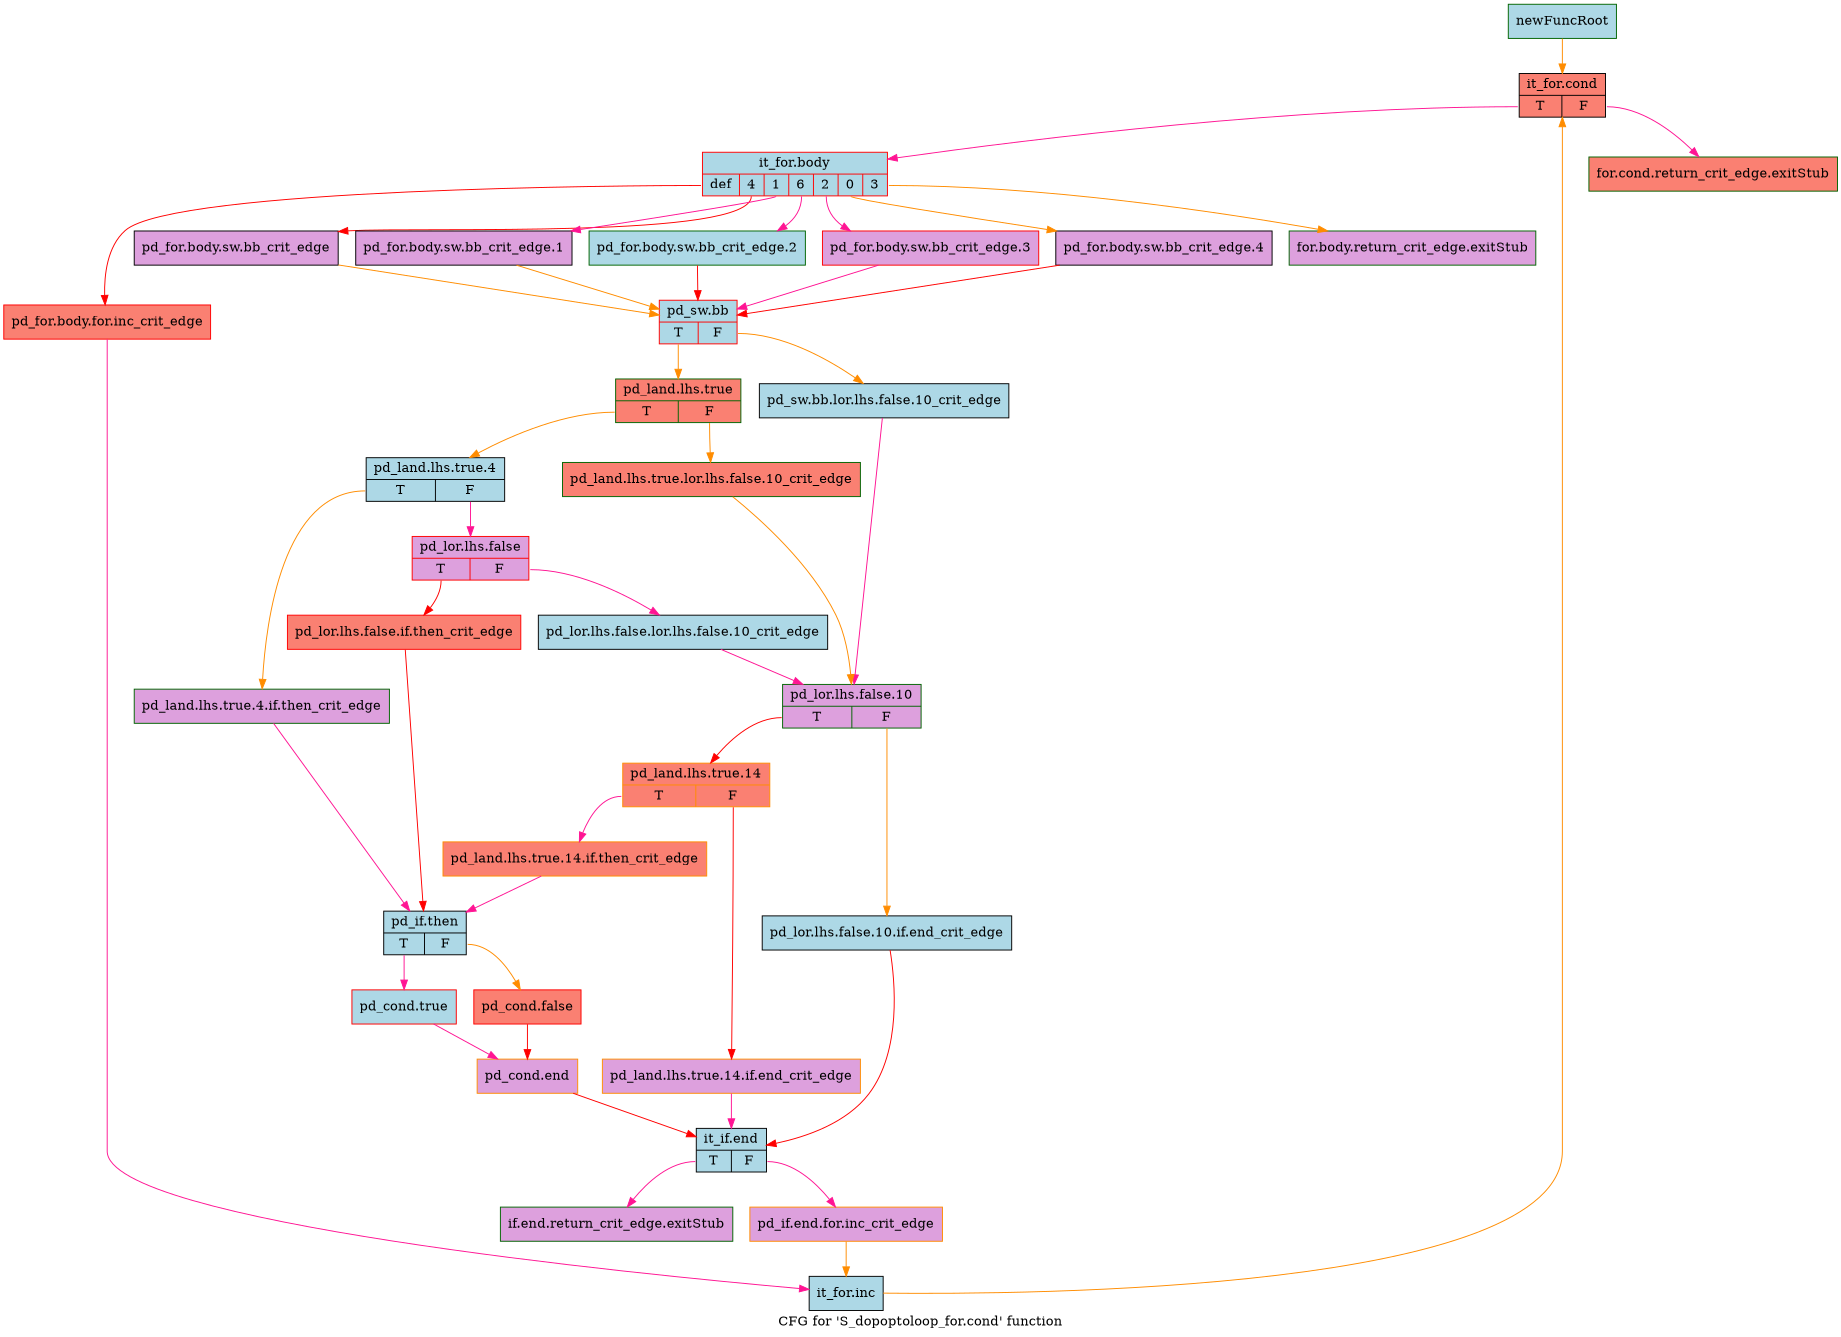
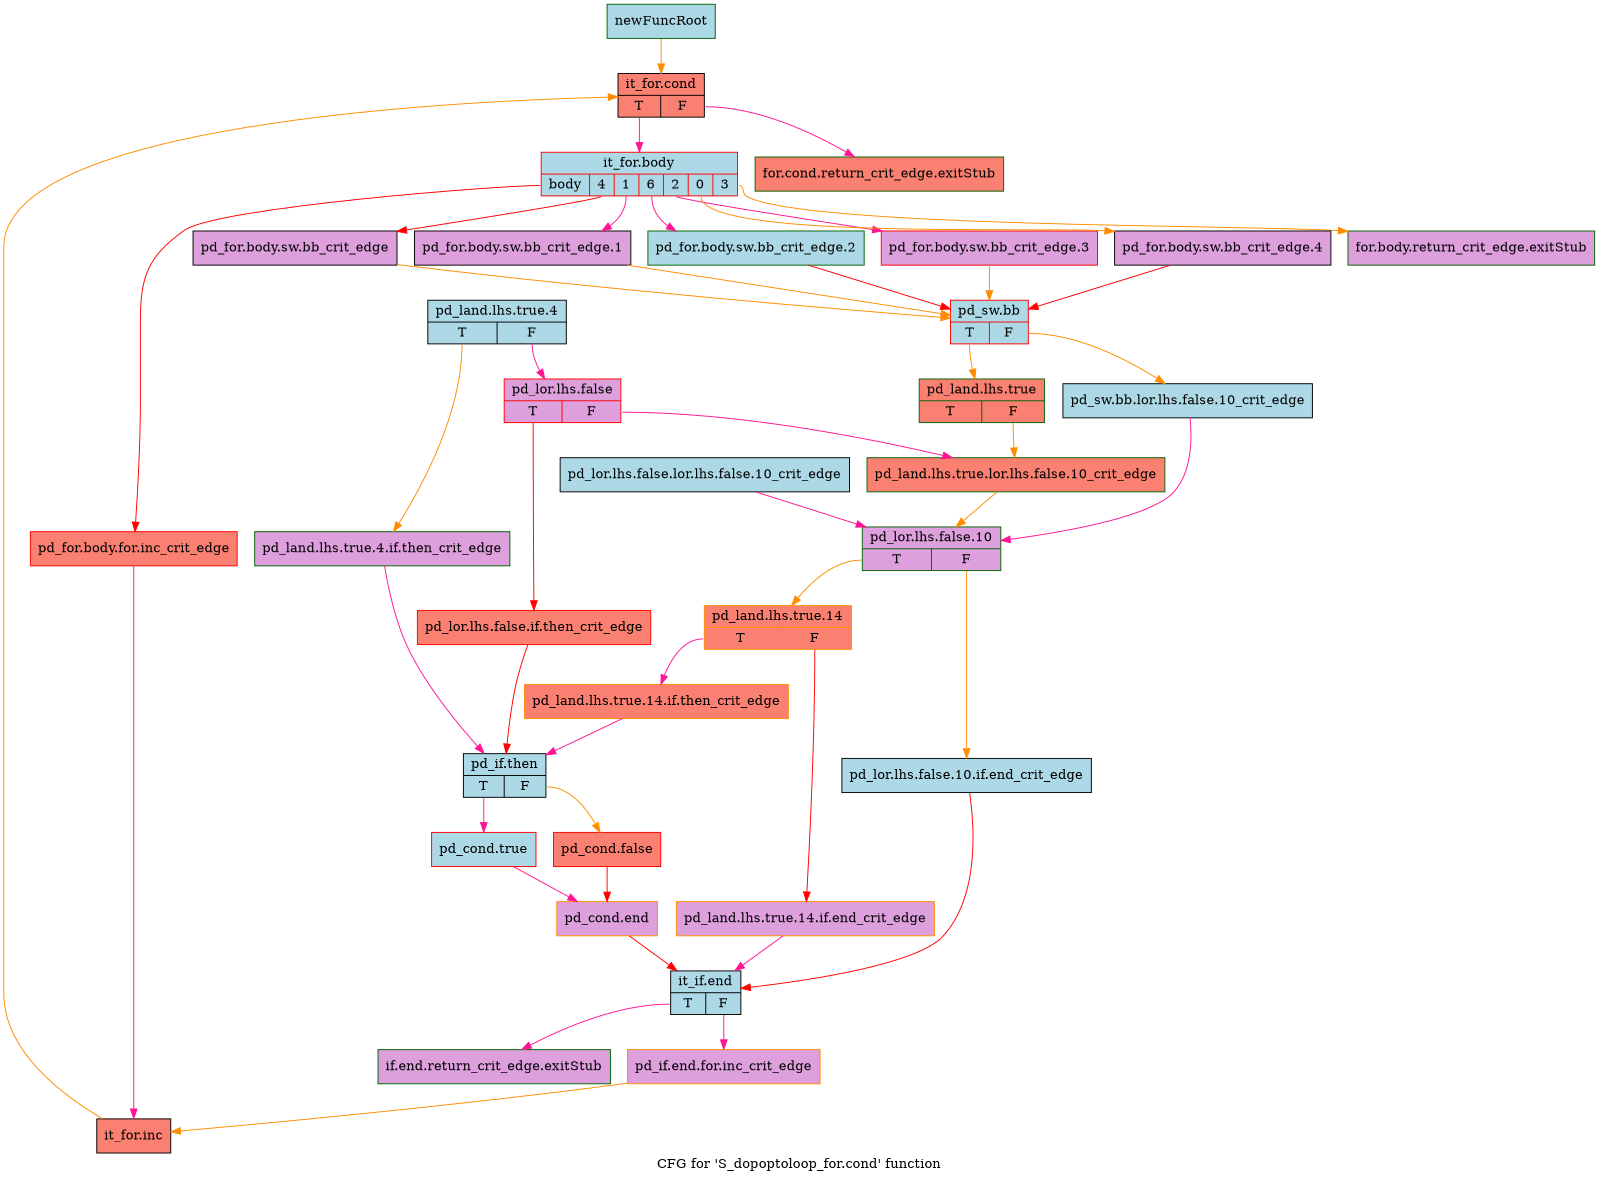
  digraph {
    label="CFG for 'S_dopoptoloop_for.cond' function"
    node [color=black fillcolor=lightblue shape=record style=filled]
    edge [color=deeppink]
    n1 [color=darkgreen label="{newFuncRoot}"]
    n2 [fillcolor=salmon label="{it_for.cond|{<s0>T|<s1>F}}"]
    n3 [color=darkgreen fillcolor=salmon label="{for.cond.return_crit_edge.exitStub}"]
-   n4 [color=red label="{it_for.body|{<s0>def|<s1>4|<s2>1|<s3>6|<s4>2|<s5>0|<s6>3}}"]
+   n4 [color=red label="{it_for.body|{<s0>body|<s1>4|<s2>1|<s3>6|<s4>2|<s5>0|<s6>3}}"]
    n5 [color=darkgreen fillcolor=plum label="{for.body.return_crit_edge.exitStub}"]
    n6 [color=red fillcolor=salmon label="{pd_for.body.for.inc_crit_edge}"]
    n7 [fillcolor=plum label="{pd_for.body.sw.bb_crit_edge}"]
    n8 [fillcolor=plum label="{pd_for.body.sw.bb_crit_edge.1}"]
    n9 [color=darkgreen label="{pd_for.body.sw.bb_crit_edge.2}"]
    n10 [color=red fillcolor=plum label="{pd_for.body.sw.bb_crit_edge.3}"]
    n11 [fillcolor=plum label="{pd_for.body.sw.bb_crit_edge.4}"]
    n12 [color=darkgreen fillcolor=plum label="{if.end.return_crit_edge.exitStub}"]
-   n13 [label="{it_for.inc}"]
+   n13 [fillcolor=salmon label="{it_for.inc}"]
    n14 [color=red label="{pd_sw.bb|{<s0>T|<s1>F}}"]
    n15 [color=darkgreen fillcolor=salmon label="{pd_land.lhs.true|{<s0>T|<s1>F}}"]
    n16 [label="{pd_sw.bb.lor.lhs.false.10_crit_edge}"]
    n17 [label="{pd_land.lhs.true.4|{<s0>T|<s1>F}}"]
    n18 [color=darkgreen fillcolor=salmon label="{pd_land.lhs.true.lor.lhs.false.10_crit_edge}"]
    n19 [color=darkgreen fillcolor=plum label="{pd_lor.lhs.false.10|{<s0>T|<s1>F}}"]
    n20 [color=darkgreen fillcolor=plum label="{pd_land.lhs.true.4.if.then_crit_edge}"]
    n21 [color=red fillcolor=plum label="{pd_lor.lhs.false|{<s0>T|<s1>F}}"]
    n22 [color=darkorange fillcolor=salmon label="{pd_land.lhs.true.14|{<s0>T|<s1>F}}"]
    n23 [label="{pd_lor.lhs.false.10.if.end_crit_edge}"]
    n24 [color=darkorange fillcolor=salmon label="{pd_land.lhs.true.14.if.then_crit_edge}"]
    n25 [color=darkorange fillcolor=plum label="{pd_land.lhs.true.14.if.end_crit_edge}"]
    n26 [label="{it_if.end|{<s0>T|<s1>F}}"]
    n27 [label="{pd_if.then|{<s0>T|<s1>F}}"]
    n28 [color=red fillcolor=salmon label="{pd_lor.lhs.false.if.then_crit_edge}"]
    n29 [label="{pd_lor.lhs.false.lor.lhs.false.10_crit_edge}"]
    n30 [color=red label="{pd_cond.true}"]
    n31 [color=red fillcolor=salmon label="{pd_cond.false}"]
    n32 [color=darkorange fillcolor=plum label="{pd_if.end.for.inc_crit_edge}"]
    n33 [color=darkorange fillcolor=plum label="{pd_cond.end}"]
    n1 -> n2 [color=darkorange]
    n2 -> n3 [tailport=s1]
    n2 -> n4 [tailport=s0]
    n4 -> n5 [color=darkorange tailport=s6]
    n4 -> n6 [color=red tailport=s0]
    n4 -> n7 [color=red tailport=s1]
    n4 -> n8 [tailport=s2]
    n4 -> n9 [tailport=s3]
    n4 -> n10 [tailport=s4]
    n4 -> n11 [color=darkorange tailport=s5]
    n6 -> n13
    n7 -> n14 [color=darkorange]
    n8 -> n14 [color=darkorange]
    n9 -> n14 [color=red]
-   n10 -> n14
+   n10 -> n14 [color=darkorange]
    n11 -> n14 [color=red]
    n13 -> n2 [color=darkorange]
    n14 -> n15 [color=darkorange tailport=s0]
    n14 -> n16 [color=darkorange tailport=s1]
-   n15 -> n17 [color=darkorange tailport=s0]
    n15 -> n18 [color=darkorange tailport=s1]
    n16 -> n19
    n17 -> n20 [color=darkorange tailport=s0]
    n17 -> n21 [tailport=s1]
    n18 -> n19 [color=darkorange]
-   n19 -> n22 [color=red tailport=s0]
+   n19 -> n22 [color=darkorange tailport=s0]
    n19 -> n23 [color=darkorange tailport=s1]
    n20 -> n27
    n21 -> n28 [color=red tailport=s0]
-   n21 -> n29 [tailport=s1]
+   n21 -> n18 [tailport=s1]
    n22 -> n24 [tailport=s0]
    n22 -> n25 [color=red tailport=s1]
    n23 -> n26 [color=red]
    n24 -> n27
    n25 -> n26
    n26 -> n12 [tailport=s0]
    n26 -> n32 [tailport=s1]
    n27 -> n30 [tailport=s0]
    n27 -> n31 [color=darkorange tailport=s1]
    n28 -> n27 [color=red]
    n29 -> n19
    n30 -> n33
    n31 -> n33 [color=red]
    n32 -> n13 [color=darkorange]
    n33 -> n26 [color=red]
  }
